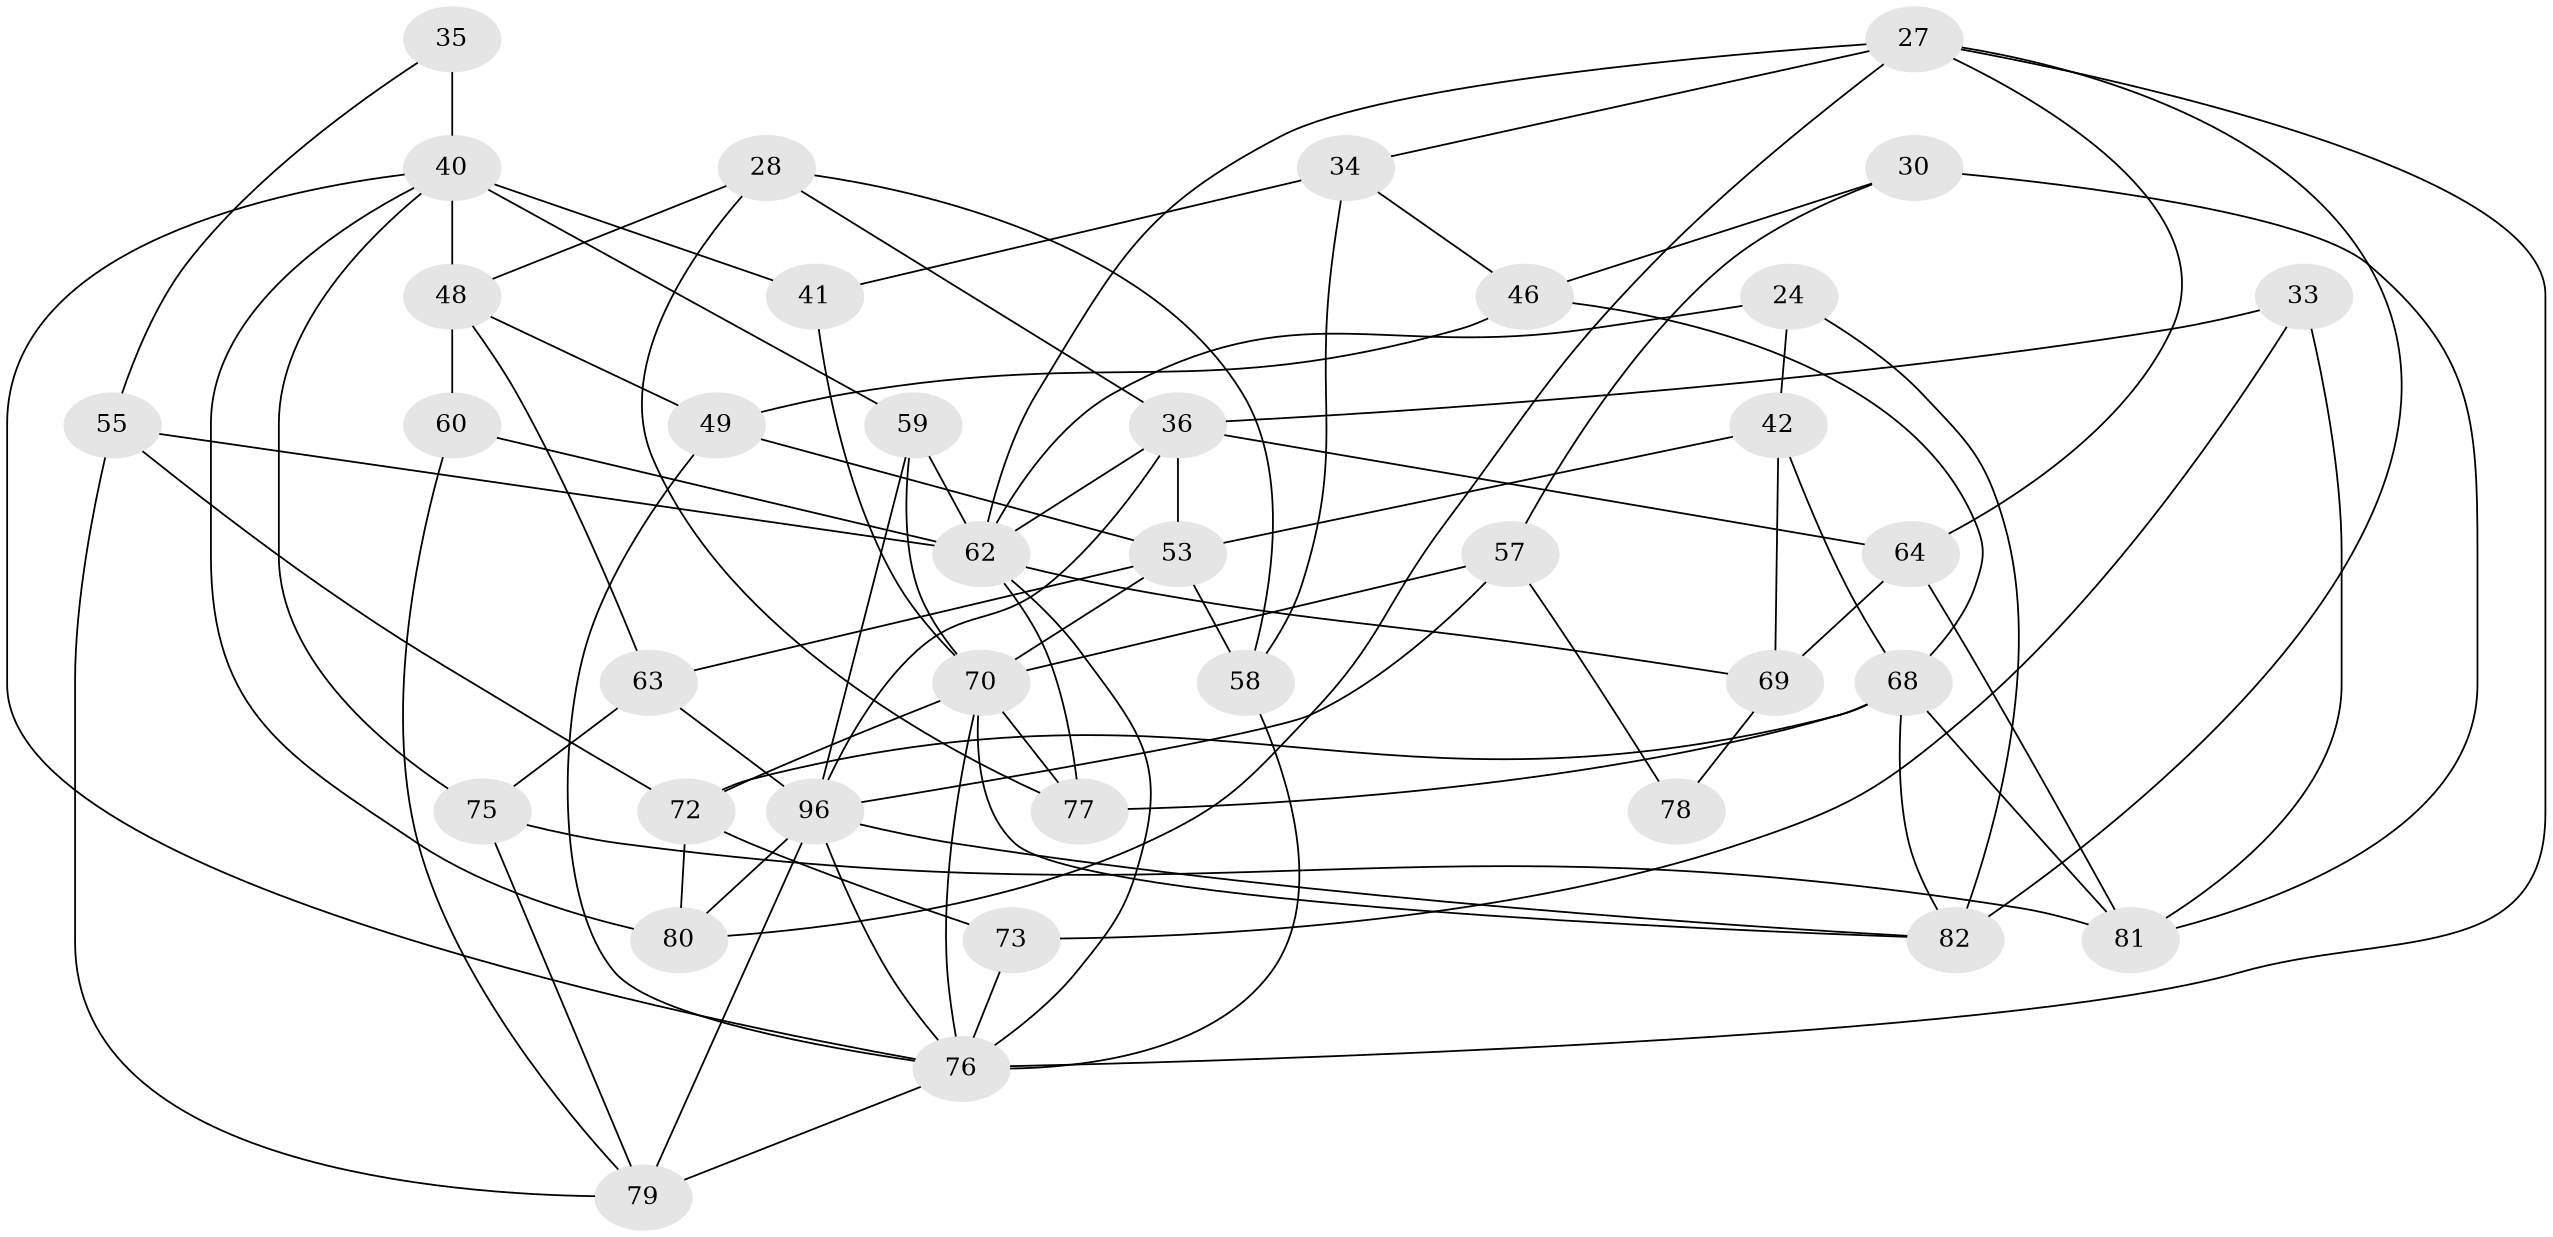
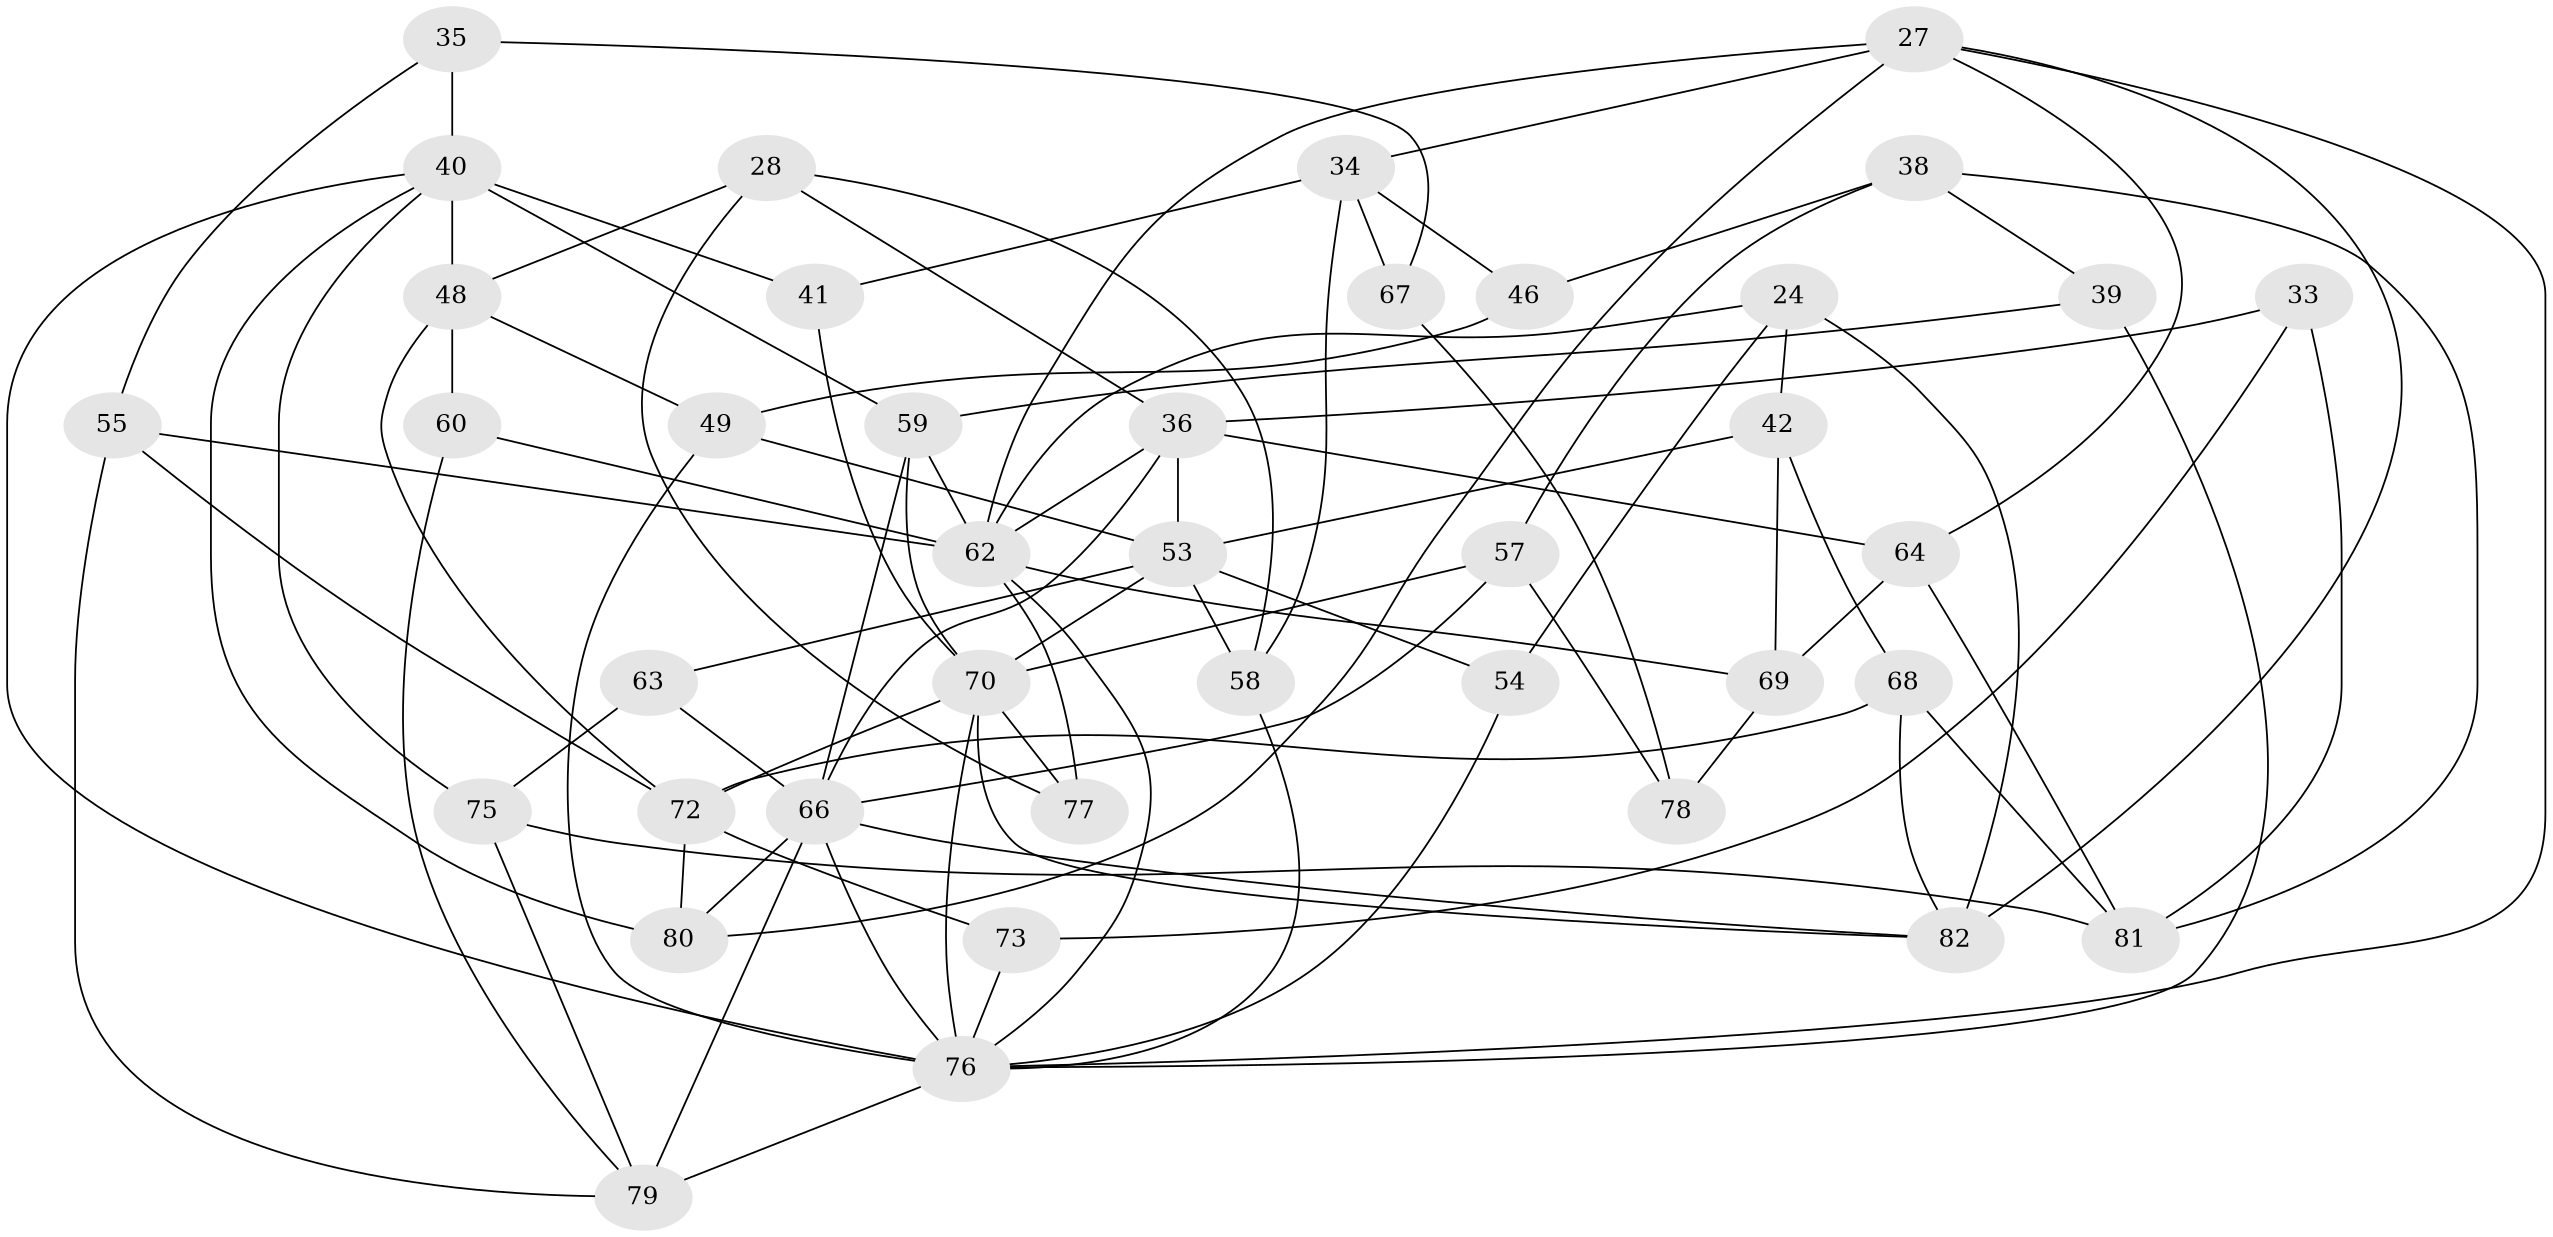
  graph {
    node [color=gray90 style=filled]
    35
+   67
    40 [super="+18+31"]
    55
    62 [super="+2+51+32+50"]
    60
    79 [super="+43"]
    77 [super="+56"]
    24 [super="+12"]
    42 [super="+25"]
+   54
    82 [super="+38"]
    53 [super="+37"]
    68 [super="+9+52"]
    69 [super="+13"]
    76 [super="+74"]
    27 [super="+1+11"]
    34 [super="+29"]
    64 [super="+47"]
    80
    58
    46
    41
    81 [super="+5"]
    36 [super="+17"]
-   66 [super="+14+15+45" label=96]
+   66 [super="+14+15+45"]
    28
    48 [super="+44"]
    49
    63
-   30
+   30 [label=38]
+   39
    57
    59 [super="+21"]
    70 [super="+8+61+22"]
    78
    33
    73
    75
    72 [super="+71"]
+   35 -- 67
    35 -- 40
    35 -- 55
+   67 -- 78
    40 -- 76
    40 -- 80
    40 -- 41
    40 -- 48 [weight=2]
    40 -- 59
    40 -- 75
    55 -- 62
    55 -- 79
    55 -- 72
    62 -- 77 [weight=2]
    62 -- 69 [weight=2]
    62 -- 76 [weight=2]
    60 -- 62
    60 -- 79
    24 -- 62
    24 -- 42
+   24 -- 54 [weight=2]
    24 -- 82 [weight=2]
    42 -- 53
    42 -- 68 [weight=2]
    42 -- 69 [weight=2]
+   54 -- 76
+   53 -- 54
    53 -- 58
    53 -- 63
    53 -- 70 [weight=2]
-   68 -- 77 [weight=2]
    68 -- 82
    68 -- 81
    68 -- 72
    69 -- 78
    76 -- 79
    27 -- 62 [weight=2]
    27 -- 82
    27 -- 76
    27 -- 34
    27 -- 64 [weight=2]
    27 -- 80
+   34 -- 67 [weight=2]
    34 -- 58
    34 -- 46
    34 -- 41
    64 -- 69
    64 -- 81
    58 -- 76
-   46 -- 68
    46 -- 49
    41 -- 70
    36 -- 62
    36 -- 53
    36 -- 64 [weight=2]
    36 -- 66 [weight=2]
    66 -- 79 [weight=2]
    66 -- 82
    66 -- 76
    66 -- 80
    28 -- 77
    28 -- 58
    28 -- 36
    28 -- 48
    48 -- 60
    48 -- 49
-   48 -- 63
+   48 -- 72
    49 -- 53
    49 -- 76
    63 -- 66
    63 -- 75
    30 -- 46
    30 -- 81
+   30 -- 39
    30 -- 57
+   39 -- 76 [weight=2]
+   39 -- 59
    57 -- 66
    57 -- 70
    57 -- 78
    59 -- 62 [weight=2]
    59 -- 66
    59 -- 70
    70 -- 77
    70 -- 82
    70 -- 76 [weight=4]
    70 -- 72
    33 -- 81 [weight=2]
    33 -- 36
    33 -- 73
    73 -- 76
    75 -- 79
    75 -- 81
    72 -- 80
    72 -- 73 [weight=2]
  }
